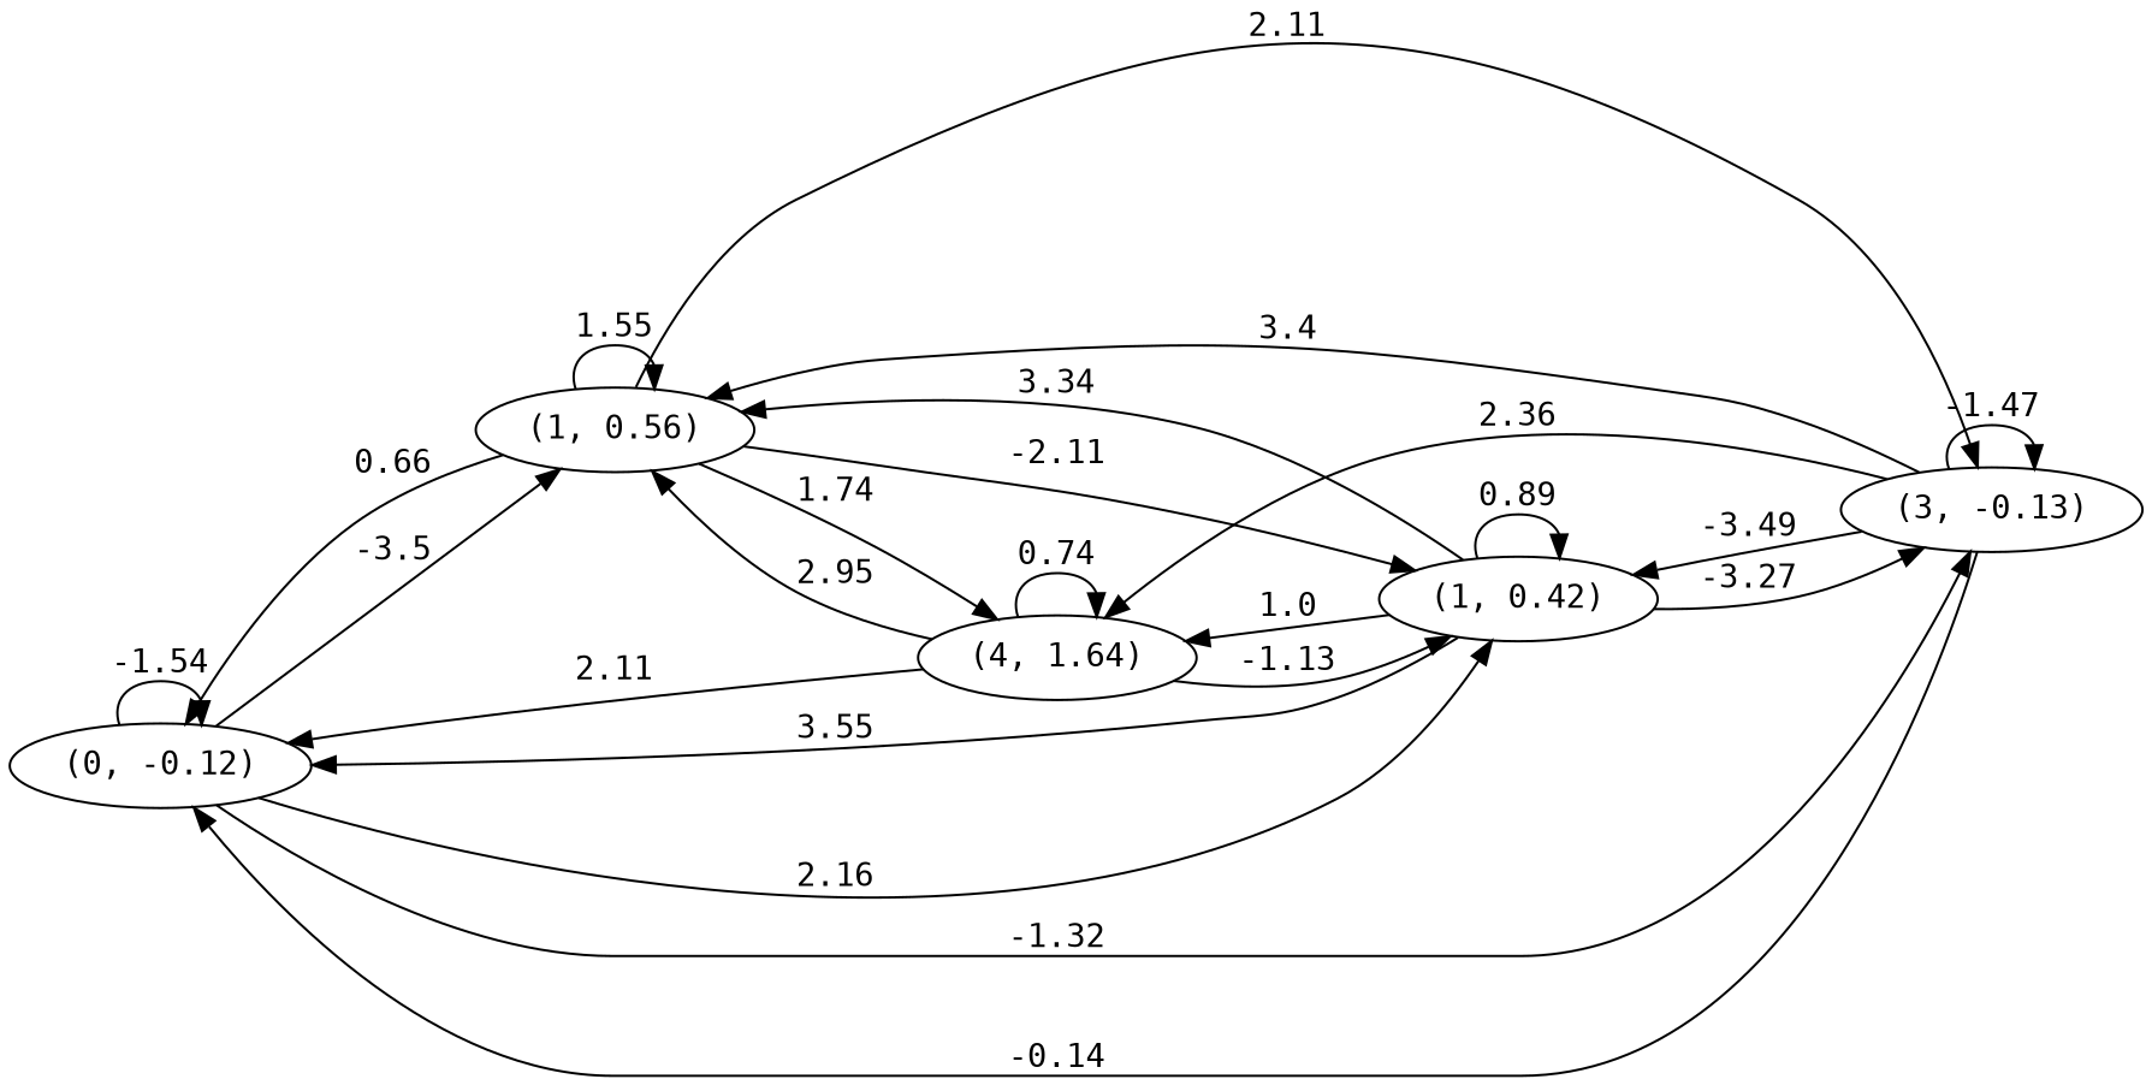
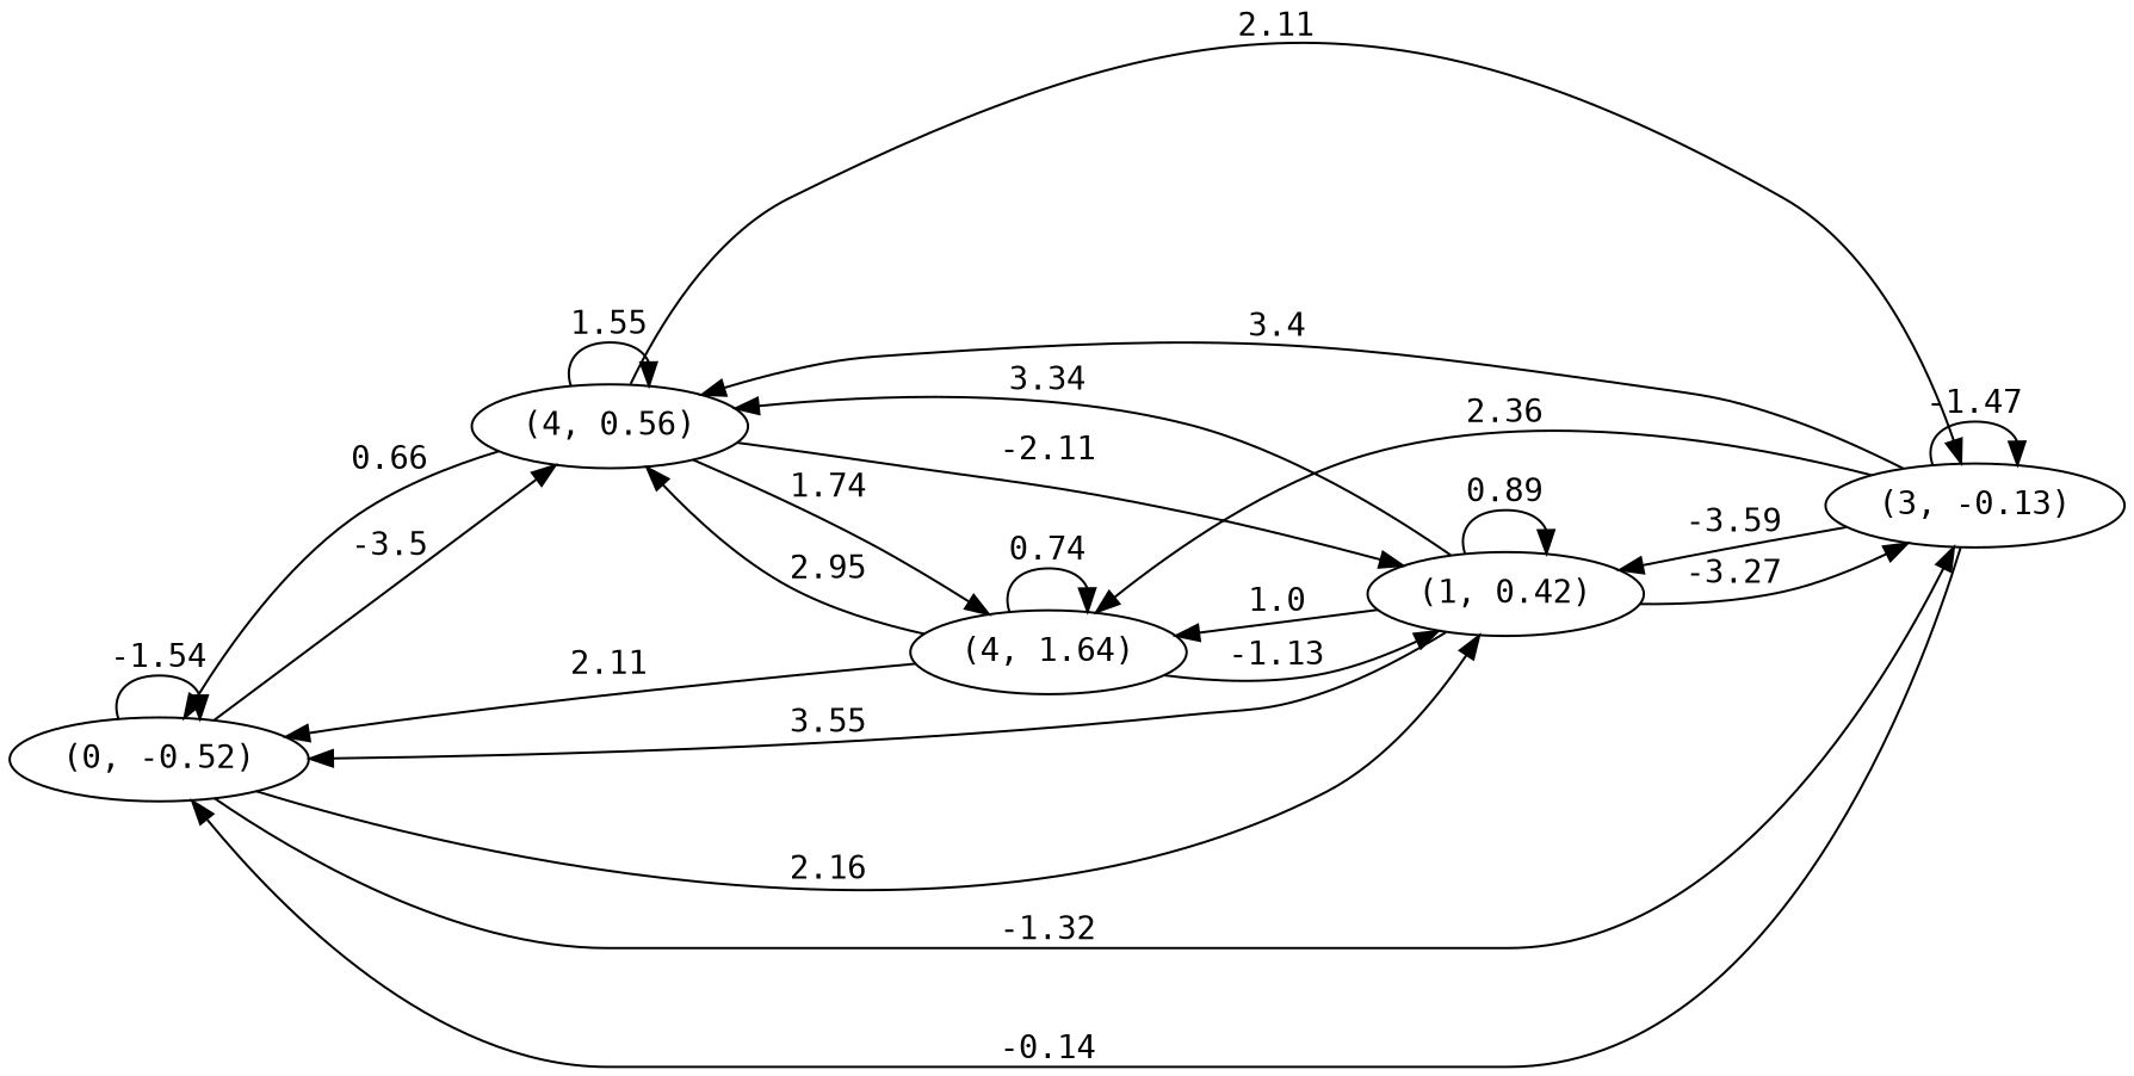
  digraph {
    fontname="DejaVu Sans Mono"
    rankdir=LR
    node [fontname="DejaVu Sans Mono"]
    edge [fontname="DejaVu Sans Mono"]
-   n1 [label="(0, -0.12)"]
-   n2 [label="(1, 0.56)"]
+   n1 [label="(0, -0.52)"]
+   n2 [label="(4, 0.56)"]
    n3 [label="(1, 0.42)"]
    n4 [label="(3, -0.13)"]
    n5 [label="(4, 1.64)"]
    n1 -> n1 [label=-1.54]
    n1 -> n2 [label=-3.5]
    n1 -> n3 [label=2.16]
    n1 -> n4 [label=-1.32]
    n2 -> n1 [label=0.66]
    n2 -> n2 [label=1.55]
    n2 -> n3 [label=-2.11]
    n2 -> n4 [label=2.11]
    n2 -> n5 [label=1.74]
    n3 -> n1 [label=3.55]
    n3 -> n2 [label=3.34]
    n3 -> n3 [label=0.89]
    n3 -> n4 [label=-3.27]
    n3 -> n5 [label=1.0]
    n4 -> n1 [label=-0.14]
    n4 -> n2 [label=3.4]
-   n4 -> n3 [label=-3.49]
+   n4 -> n3 [label=-3.59]
    n4 -> n4 [label=-1.47]
    n4 -> n5 [label=2.36]
    n5 -> n1 [label=2.11]
    n5 -> n2 [label=2.95]
    n5 -> n3 [label=-1.13]
    n5 -> n5 [label=0.74]
  }
